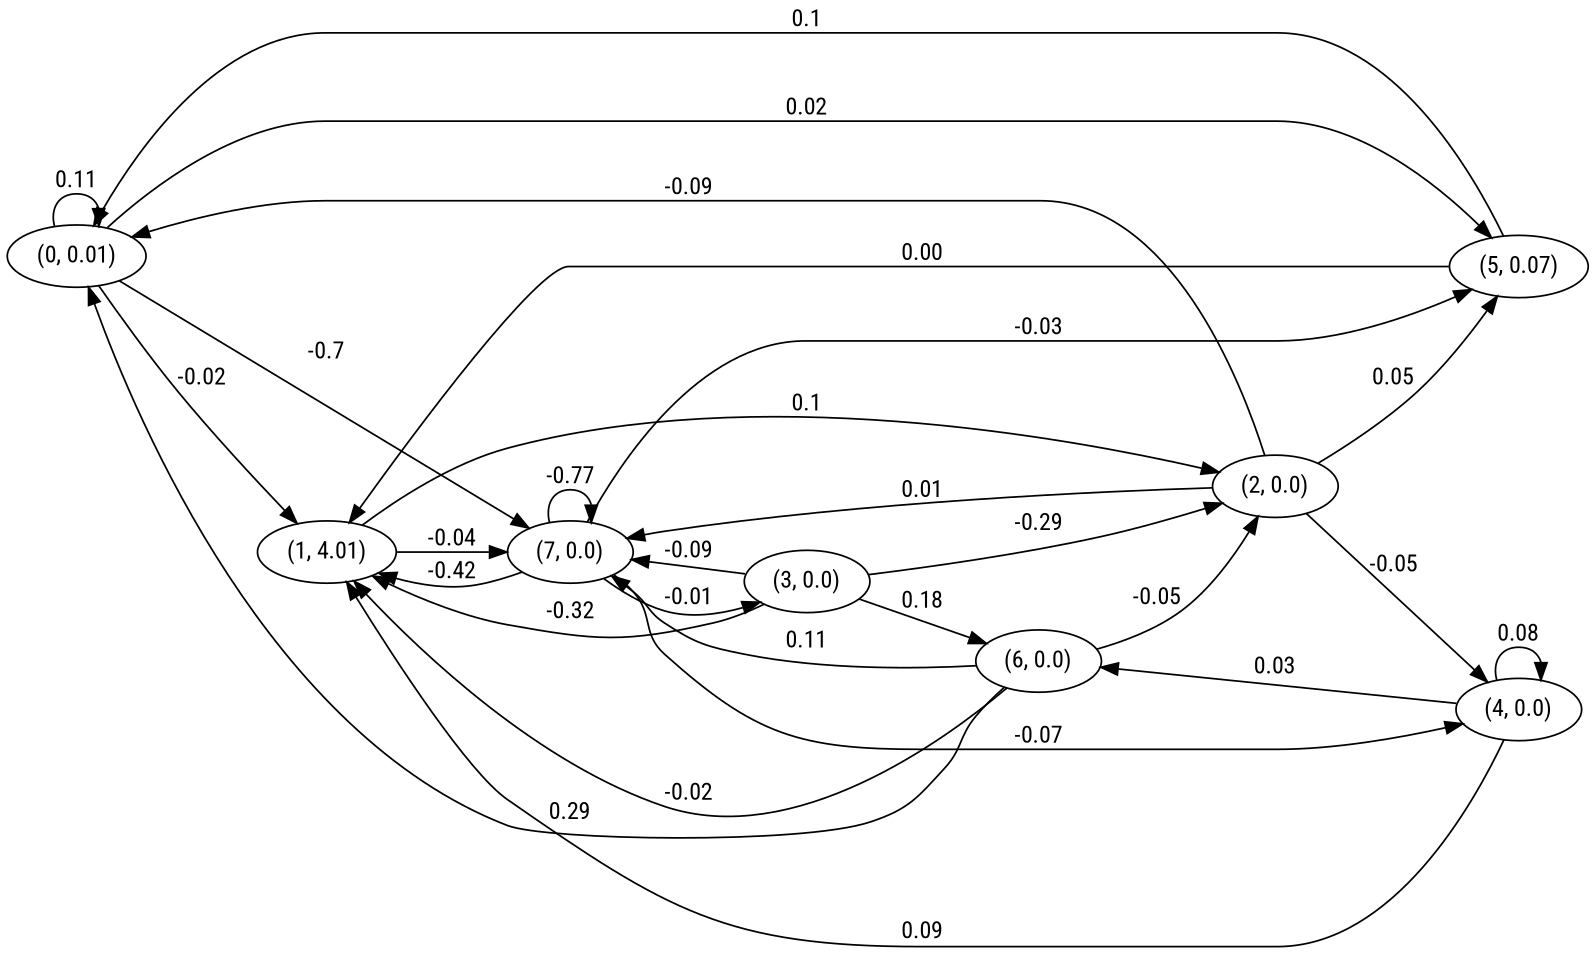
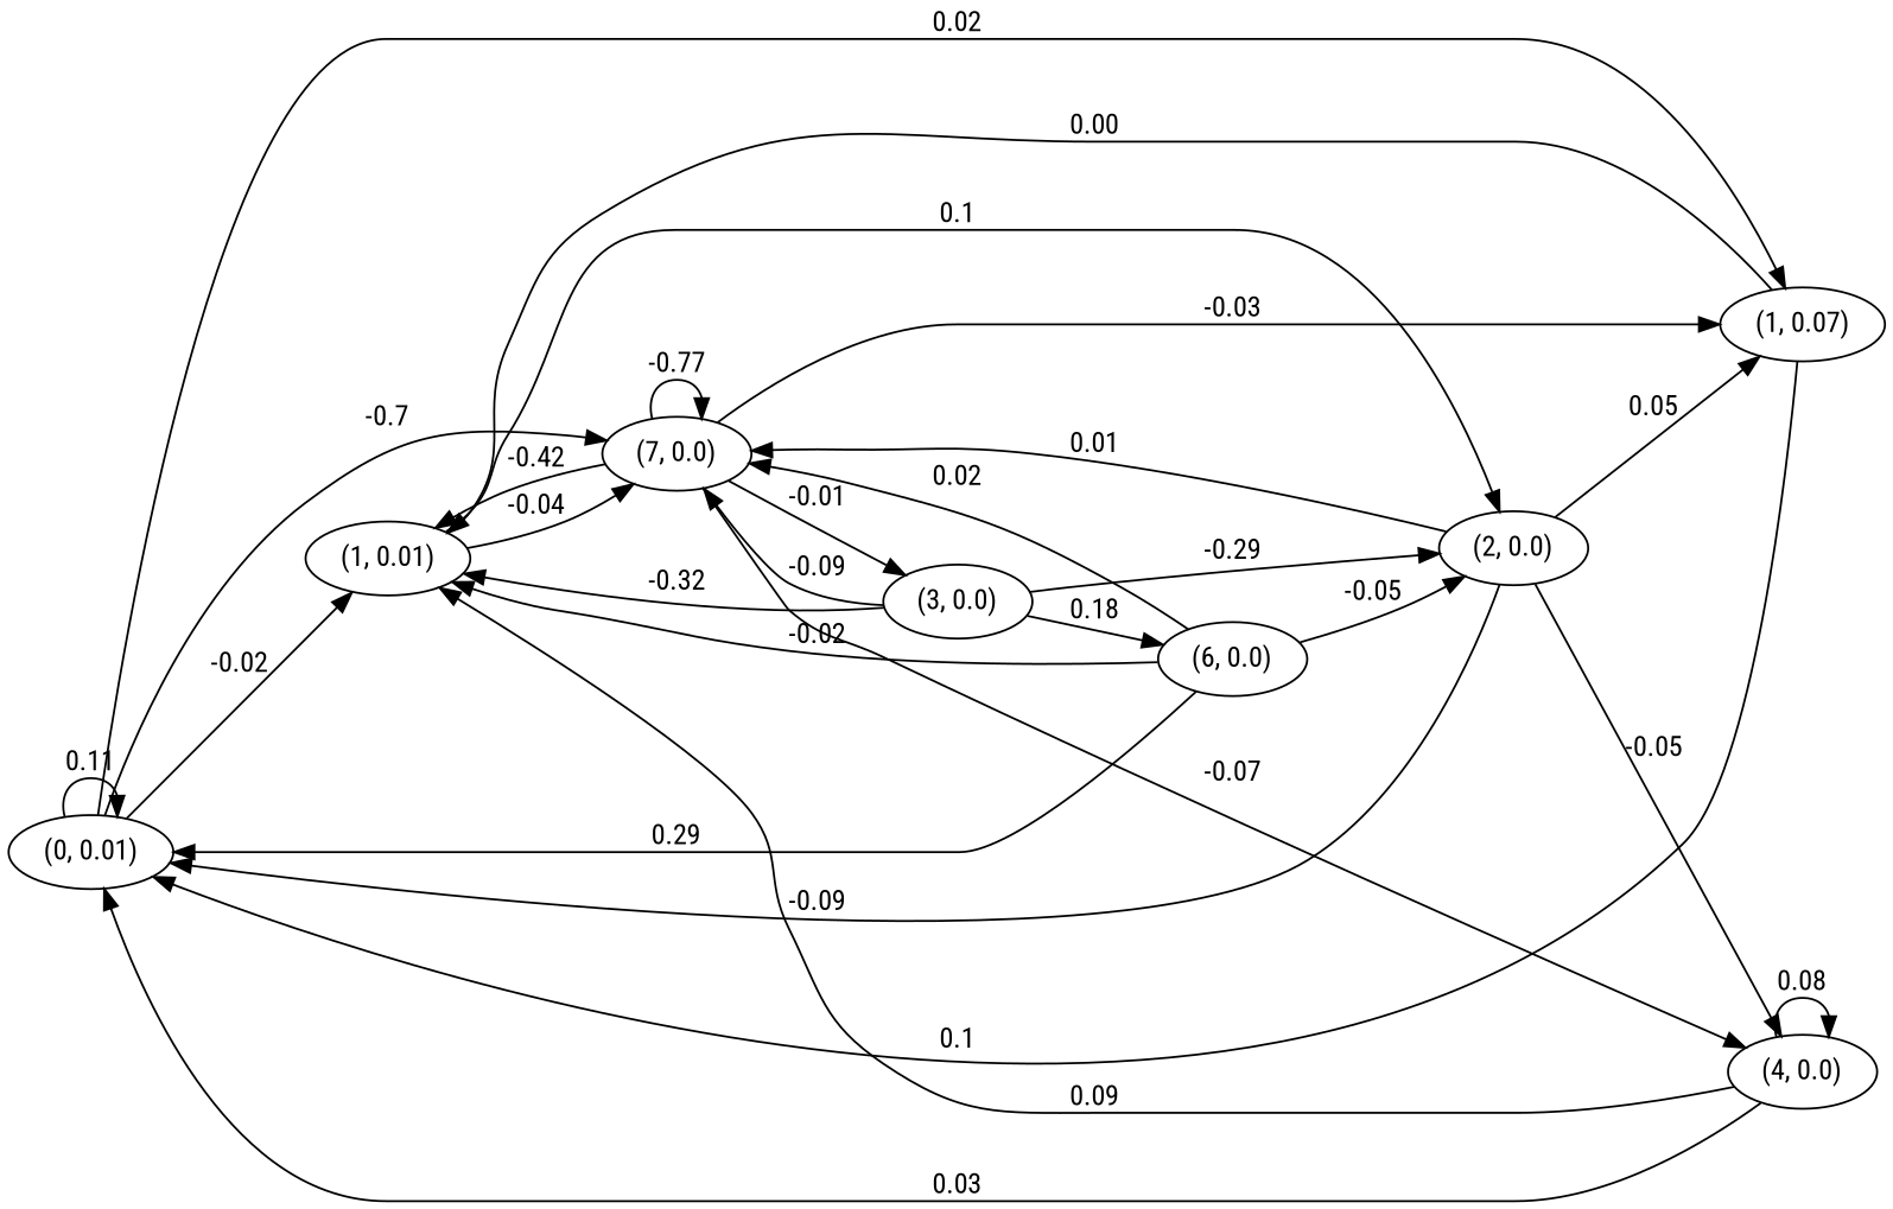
  digraph {
    fontname="Roboto Condensed"
    rankdir=LR
    node [fontname="Roboto Condensed"]
    edge [fontname="Roboto Condensed"]
    n1 [label="(0, 0.01)"]
-   n2 [label="(1, 4.01)"]
-   n3 [label="(5, 0.07)"]
+   n2 [label="(1, 0.01)"]
+   n3 [label="(1, 0.07)"]
    n4 [label="(7, 0.0)"]
    n5 [label="(2, 0.0)"]
    n6 [label="(4, 0.0)"]
    n7 [label="(3, 0.0)"]
    n8 [label="(6, 0.0)"]
    n1 -> n1 [label=0.11]
    n1 -> n2 [label=-0.02]
    n1 -> n3 [label=0.02]
    n1 -> n4 [label=-0.7]
    n2 -> n4 [label=-0.04]
    n2 -> n5 [label=0.1]
    n3 -> n1 [label=0.1]
    n3 -> n2 [label=0.00]
    n4 -> n2 [label=-0.42]
    n4 -> n3 [label=-0.03]
    n4 -> n4 [label=-0.77]
    n4 -> n6 [label=-0.07]
    n4 -> n7 [label=-0.01]
    n5 -> n1 [label=-0.09]
    n5 -> n3 [label=0.05]
    n5 -> n4 [label=0.01]
    n5 -> n6 [label=-0.05]
-   n6 -> n8 [label=0.03]
+   n6 -> n1 [label=0.03]
    n6 -> n2 [label=0.09]
    n6 -> n6 [label=0.08]
    n7 -> n2 [label=-0.32]
    n7 -> n4 [label=-0.09]
    n7 -> n5 [label=-0.29]
    n7 -> n8 [label=0.18]
    n8 -> n1 [label=0.29]
    n8 -> n2 [label=-0.02]
-   n8 -> n4 [label=0.11]
+   n8 -> n4 [label=0.02]
    n8 -> n5 [label=-0.05]
  }
